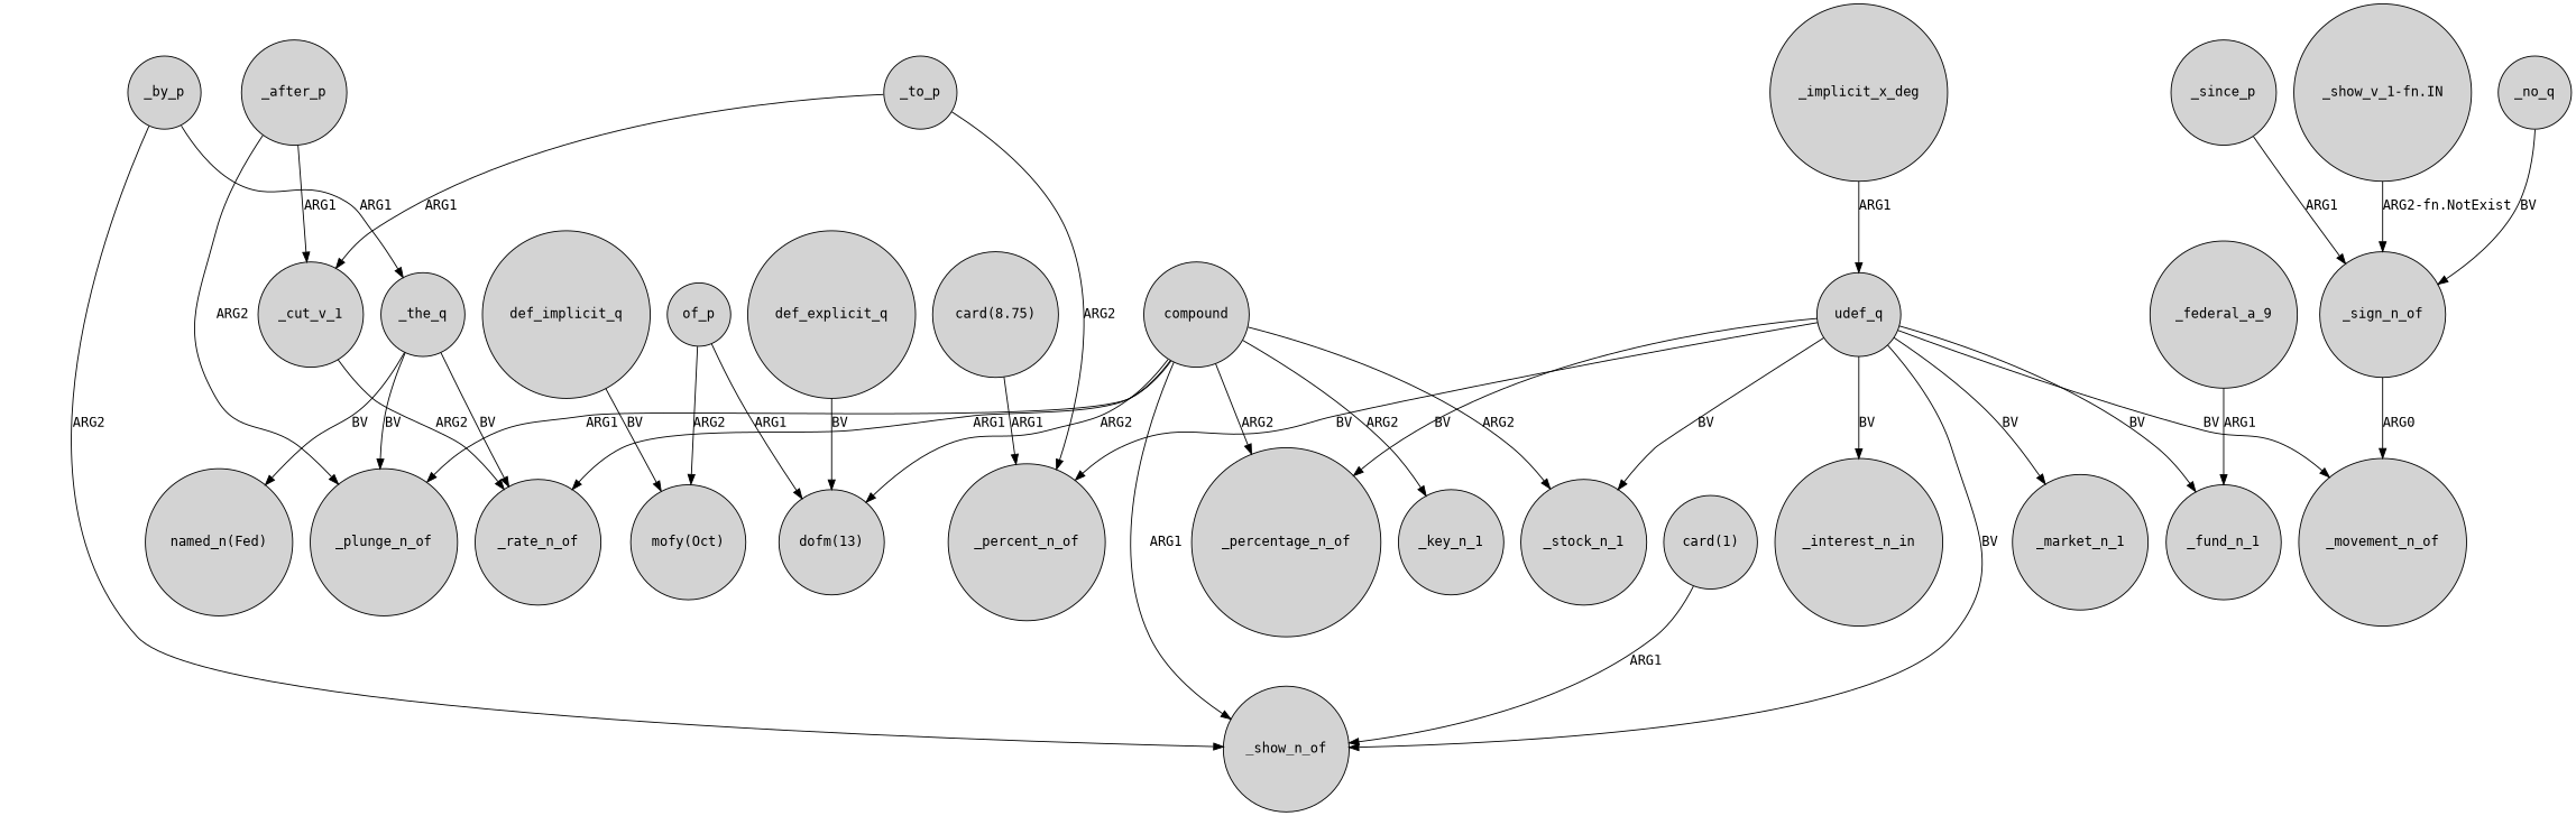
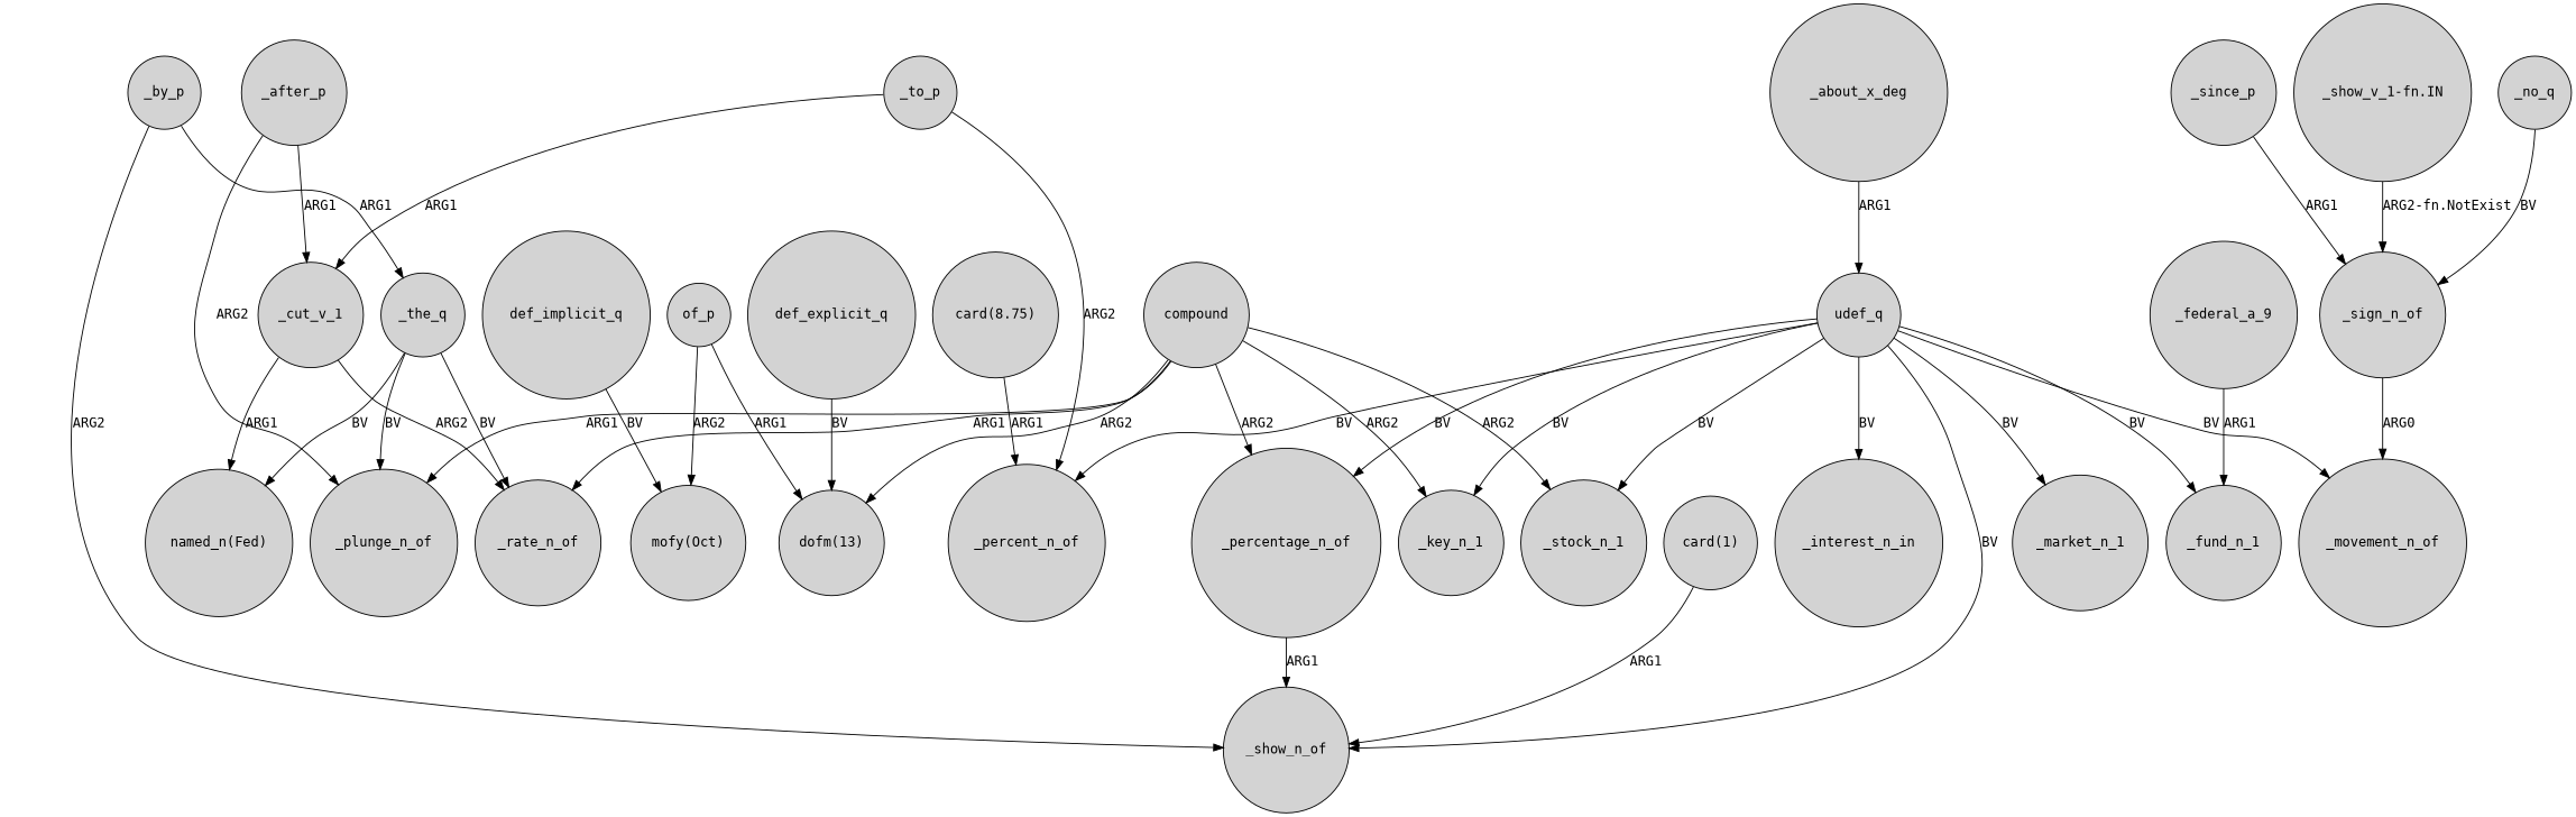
  digraph {
    fontname="DejaVu Sans Mono"
    node [fontname="DejaVu Sans Mono" shape=circle style=filled]
    edge [fontname="DejaVu Sans Mono"]
    of_p
    "dofm(13)"
    "mofy(Oct)"
    _sign_n_of
    _movement_n_of
    _the_q
    "named_n(Fed)"
    _rate_n_of
    _plunge_n_of
    compound
    _key_n_1
    _percentage_n_of
    n13 [label=_show_n_of]
    _stock_n_1
    def_implicit_q
    udef_q
    _market_n_1
    _interest_n_in
    _fund_n_1
    _percent_n_of
    _after_p
    _cut_v_1
    _no_q
    _by_p
-   _about_x_deg [label=_implicit_x_deg]
+   _about_x_deg
    _since_p
    "_show_v_1-fn.IN"
    "card(8.75)"
    "card(1)"
    def_explicit_q
    _to_p
    n32 [label=_federal_a_9]
    of_p -> "dofm(13)" [label=ARG1]
    of_p -> "mofy(Oct)" [label=ARG2]
    _sign_n_of -> _movement_n_of [label=ARG0]
    _the_q -> "named_n(Fed)" [label=BV]
    _the_q -> _rate_n_of [label=BV]
    _the_q -> _plunge_n_of [label=BV]
    compound -> "dofm(13)" [label=ARG2]
    compound -> _rate_n_of [label=ARG1]
    compound -> _plunge_n_of [label=ARG1]
    compound -> _key_n_1 [label=ARG2]
    compound -> _percentage_n_of [label=ARG2]
-   compound -> n13 [label=ARG1]
+   _percentage_n_of -> n13 [label=ARG1]
    compound -> _stock_n_1 [label=ARG2]
    def_implicit_q -> "mofy(Oct)" [label=BV]
    udef_q -> _movement_n_of [label=BV]
+   udef_q -> _key_n_1 [label=BV]
    udef_q -> _percentage_n_of [label=BV]
    udef_q -> n13 [label=BV]
    udef_q -> _stock_n_1 [label=BV]
    udef_q -> _market_n_1 [label=BV]
    udef_q -> _interest_n_in [label=BV]
    udef_q -> _fund_n_1 [label=BV]
    udef_q -> _percent_n_of [label=BV]
    _after_p -> _plunge_n_of [label=ARG2]
    _after_p -> _cut_v_1 [label=ARG1]
+   _cut_v_1 -> "named_n(Fed)" [label=ARG1]
    _cut_v_1 -> _rate_n_of [label=ARG2]
    _no_q -> _sign_n_of [label=BV]
    _by_p -> _the_q [label=ARG1]
    _by_p -> n13 [label=ARG2]
    _about_x_deg -> udef_q [label=ARG1]
    _since_p -> _sign_n_of [label=ARG1]
    "_show_v_1-fn.IN" -> _sign_n_of [label="ARG2-fn.NotExist"]
    "card(8.75)" -> _percent_n_of [label=ARG1]
    "card(1)" -> n13 [label=ARG1]
    def_explicit_q -> "dofm(13)" [label=BV]
    _to_p -> _percent_n_of [label=ARG2]
    _to_p -> _cut_v_1 [label=ARG1]
    n32 -> _fund_n_1 [label=ARG1]
  }
